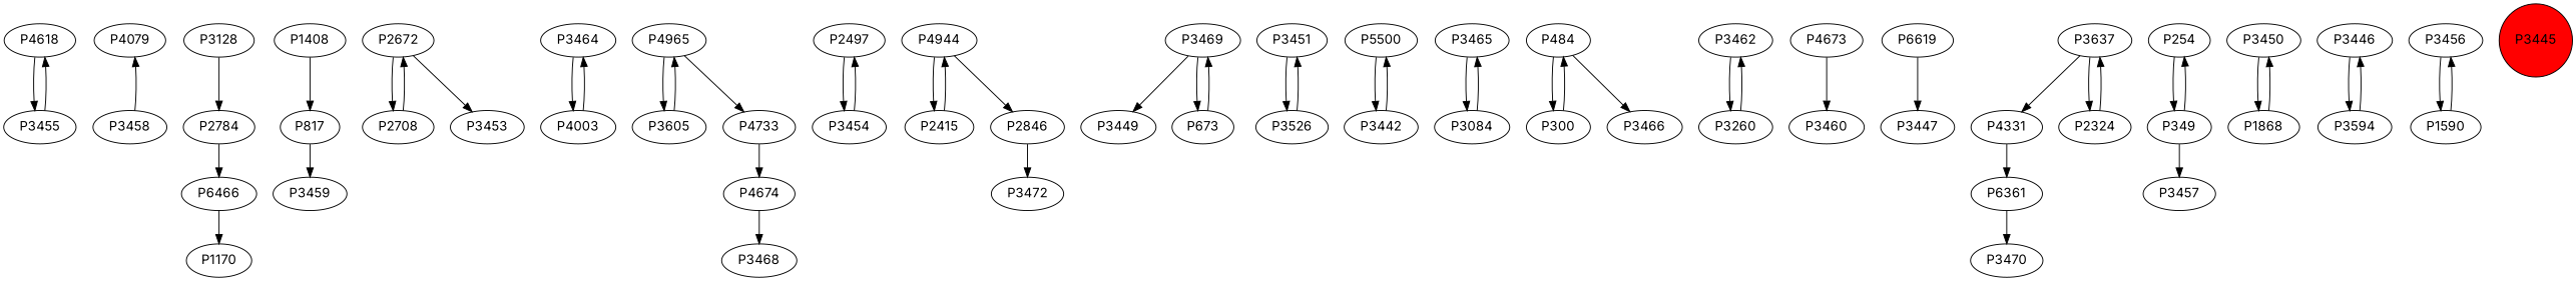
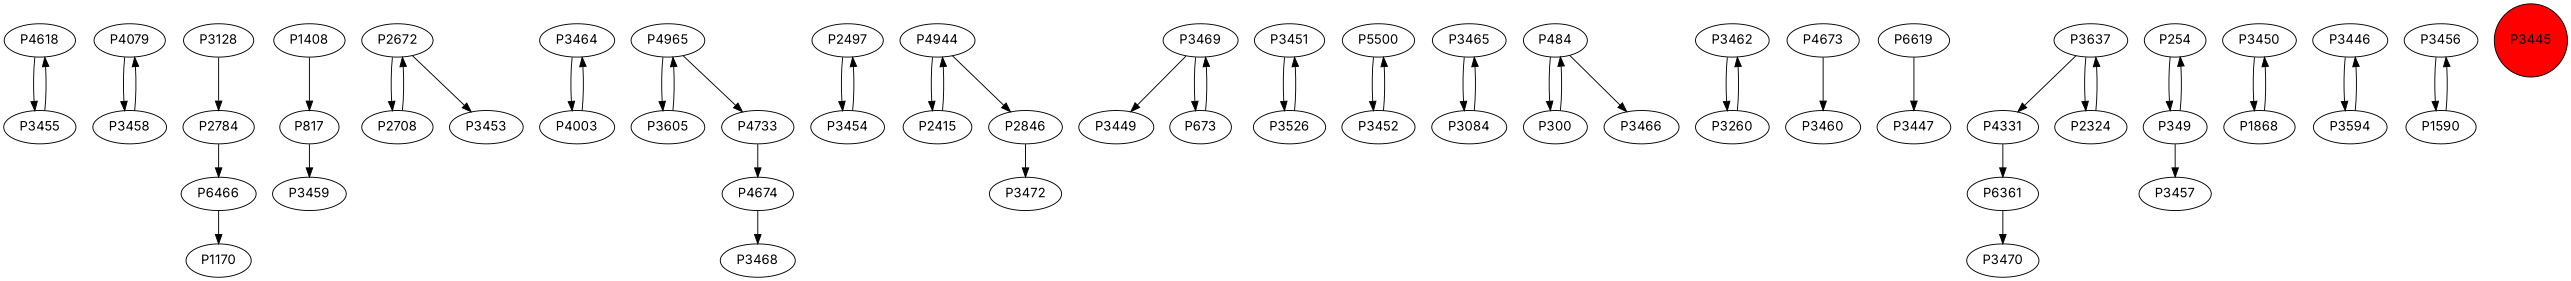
  digraph {
    fontname=Inter
    node [fontname=Inter]
    edge [fontname=Inter]
    P4618
    P3455
    P4079
    P3458
    P6466
    P1170
    P1408
    P817
    P2672
    P2708
    P3453
    P3464
    P4003
    P4965
    P3605
    P4733
    P4674
    P2497
    P3454
    P4944
    P2415
    P2846
    P3472
    P3469
    P3449
    P673
    P3451
    P3526
    P5500
-   P3452 [label=P3442]
+   P3452
    P3465
    P3084
    P3459
    P484
    P300
    P3466
    P3462
    P3260
    P4673
    P3460
    P6619
    P3447
    P6361
    P3470
    P254
    P349
    P3457
    P3450
    P1868
    P3637
    P4331
    P2324
    P3446
    P3594
    P3468
    P2784
    P3128
    P3456
    P1590
    P3445 [fillcolor=red shape=circle style=filled]
    P4618 -> P3455
    P3455 -> P4618
+   P4079 -> P3458
    P3458 -> P4079
    P6466 -> P1170
    P1408 -> P817
    P817 -> P3459
    P2672 -> P2708
    P2672 -> P3453
    P2708 -> P2672
    P3464 -> P4003
    P4003 -> P3464
    P4965 -> P3605
    P4965 -> P4733
    P3605 -> P4965
    P4733 -> P4674
    P4674 -> P3468
    P2497 -> P3454
    P3454 -> P2497
    P4944 -> P2415
    P4944 -> P2846
    P2415 -> P4944
    P2846 -> P3472
    P3469 -> P3449
    P3469 -> P673
    P673 -> P3469
    P3451 -> P3526
    P3526 -> P3451
    P5500 -> P3452
    P3452 -> P5500
    P3465 -> P3084
    P3084 -> P3465
    P484 -> P300
    P484 -> P3466
    P300 -> P484
    P3462 -> P3260
    P3260 -> P3462
    P4673 -> P3460
    P6619 -> P3447
    P6361 -> P3470
    P254 -> P349
    P349 -> P254
    P349 -> P3457
    P3450 -> P1868
    P1868 -> P3450
    P3637 -> P4331
    P3637 -> P2324
    P4331 -> P6361
    P2324 -> P3637
    P3446 -> P3594
    P3594 -> P3446
    P2784 -> P6466
    P3128 -> P2784
    P3456 -> P1590
    P1590 -> P3456
  }
